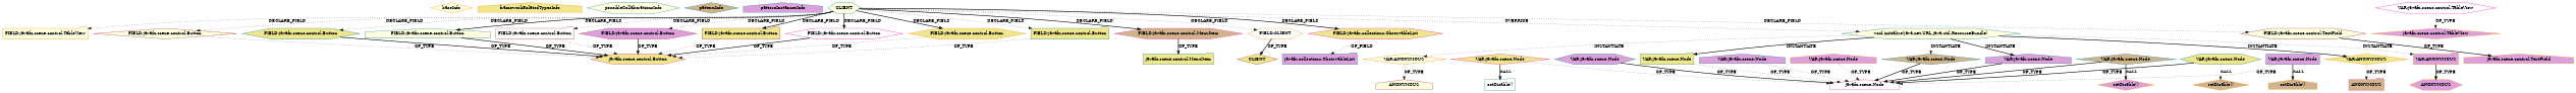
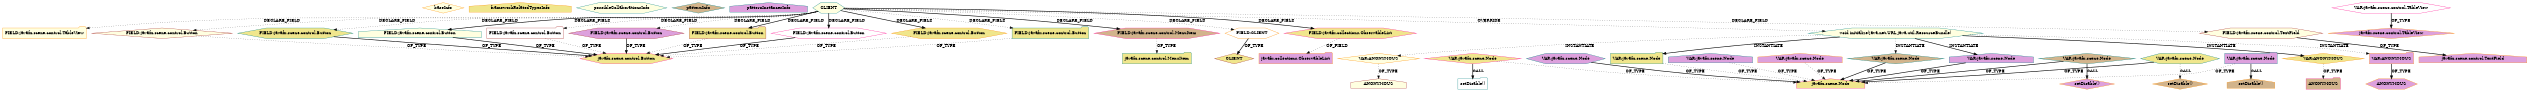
  digraph {
    node [color=teal fillcolor=khaki shape=hexagon style=filled isFrameworkType=false vertexType=FIELD_DECLARATION]
    edge [style=dotted]
    baseInfo [category=pattern color=darkorange fillcolor=lightyellow graphId=1002 isAnonymous=false possibleRelation=false shape=diamond isFrameworkType="" vertexType=""]
    frameworkRelatedTypesInfo [color=darkorange shape=house isFrameworkType="" vertexType=""]
    possibleCollaborationsInfo [fillcolor=lightyellow isFrameworkType="" vertexType=""]
    patternInfo [fillcolor=tan frequency=2.0 patternRootClient=0 shape=diamond isFrameworkType="" vertexType=""]
    patternInstancesInfo [0="hock323-eventManager~/hock323-eventManager/EventManager-master/src/eventManager/controller/pokerTournament/TournamentController.java~TournamentController~3009" 1="bianconejo-CEFX~/bianconejo-CEFX/CEFX-master/src/cefx/CEPrincipalController.java~CEPrincipalController~2114" fillcolor=plum shape=house isFrameworkType="" vertexType=""]
    n6 [color=darkorange fillcolor=lightyellow label="FIELD:javafx.scene.control.TableView" shape=folder]
    n7 [color=darkorange fillcolor=plum label="javafx.scene.control.TableView" shape=diamond vertexType=FRAMEWORK_CLASS_TYPE]
    n8 [fillcolor=lightyellow label=CLIENT vertexType=ROOT_CLIENT_CLASS_DECLARATION]
    n9 [label="FIELD:javafx.scene.control.Button" shape=folder]
    n10 [color=brown fillcolor=lightyellow label="FIELD:javafx.scene.control.Button" shape=diamond]
    n11 [label="FIELD:javafx.scene.control.Button"]
    n12 [fillcolor=lightyellow label="FIELD:javafx.scene.control.Button" shape=house]
    n13 [color=brown fillcolor=white label="FIELD:javafx.scene.control.Button" shape=folder]
    n14 [color=brown fillcolor=plum label="FIELD:javafx.scene.control.Button"]
    n15 [color=brown label="FIELD:javafx.scene.control.Button" shape=folder]
    n16 [color=deeppink fillcolor=white label="FIELD:javafx.scene.control.Button"]
    n17 [color=deeppink fillcolor=tan label="FIELD:javafx.scene.control.MenuItem"]
    n18 [color=darkorange label="FIELD:javafx.scene.control.Button"]
    n19 [color=darkorange fillcolor=white label="FIELD:CLIENT"]
    n20 [color=deeppink label="FIELD:javafx.collections.ObservableList"]
    n21 [fillcolor=lightyellow label="void initialize(java.net.URL,java.util.ResourceBundle)" vertexType=OVERRIDING_METHOD_DECLARATION]
    n22 [color=brown fillcolor=lightyellow label="FIELD:javafx.scene.control.TextField"]
    n23 [color=deeppink label="javafx.scene.control.Button" vertexType=FRAMEWORK_CLASS_TYPE]
    n24 [label="javafx.scene.control.MenuItem" shape=folder vertexType=FRAMEWORK_CLASS_TYPE]
    n25 [color=brown label=CLIENT shape=diamond vertexType=REFERENCE_CLIENT_CLASS_DECLARATION]
-   n26 [fillcolor=plum label="javafx.collections.ObservableList" shape=folder vertexType=FRAMEWORK_INTERFACE_TYPE]
+   n26 [color=darkorange fillcolor=plum label="javafx.collections.ObservableList" shape=folder vertexType=FRAMEWORK_INTERFACE_TYPE]
    n27 [fillcolor=tan label="VAR:javafx.scene.Node" shape=diamond vertexType=VARIABLE_EXPRESION]
    n28 [fillcolor=plum label="VAR:javafx.scene.Node" shape=house vertexType=VARIABLE_EXPRESION]
    n29 [color=darkorange fillcolor=lightyellow label="VAR:ANONYMOUS" shape=diamond vertexType=VARIABLE_EXPRESION]
    n30 [color=darkorange label="VAR:ANONYMOUS" shape=diamond vertexType=VARIABLE_EXPRESION]
    n31 [color=darkorange fillcolor=plum label="VAR:ANONYMOUS" shape=folder vertexType=VARIABLE_EXPRESION]
    n32 [label="VAR:javafx.scene.Node" shape=folder vertexType=VARIABLE_EXPRESION]
    n33 [color=darkorange fillcolor=plum label="javafx.scene.control.TextField" shape=house vertexType=FRAMEWORK_CLASS_TYPE]
-   n34 [color=deeppink fillcolor=white label="javafx.scene.Node" shape=house vertexType=FRAMEWORK_CLASS_TYPE]
+   n34 [color=deeppink label="javafx.scene.Node" shape=house vertexType=FRAMEWORK_CLASS_TYPE]
    n35 [color=brown fillcolor=lightyellow label=ANONYMOUS shape=house vertexType=REFERENCE_ANONYMOUS_DECLARATION]
    n36 [color=deeppink fillcolor=tan label=ANONYMOUS shape=folder vertexType=REFERENCE_ANONYMOUS_DECLARATION]
    n37 [color=darkorange fillcolor=plum label=ANONYMOUS vertexType=REFERENCE_ANONYMOUS_DECLARATION]
    n38 [color=deeppink label="VAR:javafx.scene.Node" shape=diamond vertexType=VARIABLE_EXPRESION]
    n39 [fillcolor=white label="setDisable()" shape=folder vertexType=INSIDE_CALL]
    n40 [fillcolor=plum label="VAR:javafx.scene.Node" shape=house vertexType=VARIABLE_EXPRESION]
    n41 [color=darkorange fillcolor=plum label="VAR:javafx.scene.Node" shape=house vertexType=VARIABLE_EXPRESION]
    n42 [fillcolor=plum label="VAR:javafx.scene.Node" shape=folder vertexType=VARIABLE_EXPRESION]
    n43 [color=darkorange fillcolor=tan label="setDisable()" shape=house vertexType=INSIDE_CALL]
    n44 [fillcolor=plum label="VAR:javafx.scene.Node" vertexType=VARIABLE_EXPRESION]
    n45 [fillcolor=tan label="VAR:javafx.scene.Node" shape=diamond vertexType=VARIABLE_EXPRESION]
    n46 [color=darkorange fillcolor=plum label="setDisable()" shape=diamond vertexType=INSIDE_CALL]
    n47 [label="VAR:javafx.scene.Node" vertexType=VARIABLE_EXPRESION]
    n48 [color=darkorange fillcolor=tan label="setDisable()" shape=diamond vertexType=INSIDE_CALL]
    n49 [color=deeppink fillcolor=white label="VAR:javafx.scene.control.TableView" vertexType=VARIABLE_EXPRESION]
    n8 -> n6 [label=DECLARE_FIELD]
    n8 -> n9 [label=DECLARE_FIELD]
    n8 -> n10 [label=DECLARE_FIELD]
    n8 -> n11 [label=DECLARE_FIELD]
    n8 -> n12 [label=DECLARE_FIELD style=bold]
    n8 -> n13 [label=DECLARE_FIELD]
    n8 -> n14 [label=DECLARE_FIELD]
    n8 -> n15 [label=DECLARE_FIELD style=bold]
    n8 -> n16 [label=DECLARE_FIELD style=bold]
    n8 -> n17 [label=DECLARE_FIELD style=bold]
    n8 -> n18 [label=DECLARE_FIELD style=bold]
    n8 -> n19 [label=DECLARE_FIELD]
    n8 -> n20 [label=DECLARE_FIELD style=bold]
    n8 -> n21 [label=OVERRIDE]
    n8 -> n22 [label=DECLARE_FIELD]
    n9 -> n23 [label=OF_TYPE]
    n10 -> n23 [label=OF_TYPE]
    n11 -> n23 [label=OF_TYPE style=bold]
    n12 -> n23 [label=OF_TYPE style=bold]
    n13 -> n23 [label=OF_TYPE]
    n14 -> n23 [label=OF_TYPE style=bold]
    n15 -> n23 [label=OF_TYPE]
    n16 -> n23 [label=OF_TYPE style=bold]
-   n17 -> n24 [label=OF_TYPE style=bold]
+   n17 -> n24 [label=OF_TYPE]
    n18 -> n23 [label=OF_TYPE]
    n19 -> n25 [label=OF_TYPE style=bold]
    n20 -> n26 [label=OF_FIELD]
    n21 -> n27 [label=INSTANTIATE]
    n21 -> n28 [label=INSTANTIATE style=bold]
    n21 -> n29 [label=INSTANTIATE]
    n21 -> n30 [label=INSTANTIATE style=bold]
    n21 -> n31 [label=INSTANTIATE]
    n21 -> n32 [label=INSTANTIATE style=bold]
    n22 -> n33 [label=OF_TYPE style=bold]
    n27 -> n34 [label=OF_TYPE style=bold]
    n28 -> n34 [label=OF_TYPE style=bold]
    n29 -> n35 [label=OF_TYPE]
    n30 -> n36 [label=OF_TYPE]
    n31 -> n37 [label=OF_TYPE style=bold]
    n32 -> n34 [label=OF_TYPE]
    n38 -> n34 [label=OF_TYPE]
    n38 -> n39 [label=CALL style=bold]
    n40 -> n34 [label=OF_TYPE]
    n41 -> n34 [label=OF_TYPE]
    n42 -> n34 [label=OF_TYPE]
    n42 -> n43 [label=CALL style=bold]
    n44 -> n34 [label=OF_TYPE style=bold]
    n45 -> n34 [label=OF_TYPE style=bold]
    n45 -> n46 [label=CALL style=bold]
    n47 -> n34 [label=OF_TYPE style=bold]
    n47 -> n48 [label=CALL]
-   n49 -> n7 [label=OF_TYPE]
+   n49 -> n7 [label=OF_TYPE style=bold]
  }
